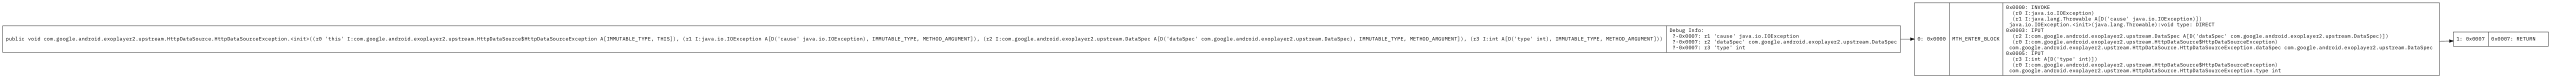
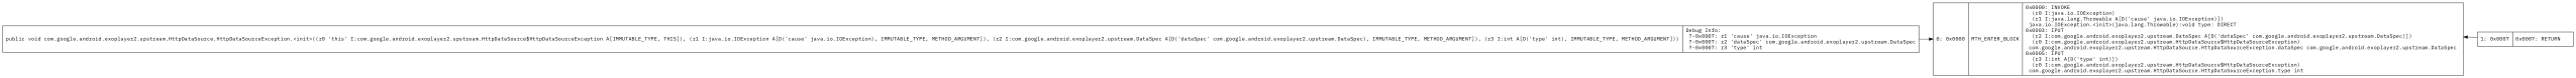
  digraph {
    rankdir=LR
    fontname="IBM Plex Mono"
    node [shape=record fontname="IBM Plex Mono"]
    edge [fontname="IBM Plex Mono"]
    n1 [label="{0\:\ 0x0000|MTH_ENTER_BLOCK\l|0x0000: INVOKE  \l  (r0 I:java.io.IOException)\l  (r1 I:java.lang.Throwable A[D('cause' java.io.IOException)])\l java.io.IOException.\<init\>(java.lang.Throwable):void type: DIRECT \l0x0003: IPUT  \l  (r2 I:com.google.android.exoplayer2.upstream.DataSpec A[D('dataSpec' com.google.android.exoplayer2.upstream.DataSpec)])\l  (r0 I:com.google.android.exoplayer2.upstream.HttpDataSource$HttpDataSourceException)\l com.google.android.exoplayer2.upstream.HttpDataSource.HttpDataSourceException.dataSpec com.google.android.exoplayer2.upstream.DataSpec \l0x0005: IPUT  \l  (r3 I:int A[D('type' int)])\l  (r0 I:com.google.android.exoplayer2.upstream.HttpDataSource$HttpDataSourceException)\l com.google.android.exoplayer2.upstream.HttpDataSource.HttpDataSourceException.type int \l}"]
    n2 [label="{1\:\ 0x0007|0x0007: RETURN   \l}"]
    n3 [label="{public void com.google.android.exoplayer2.upstream.HttpDataSource.HttpDataSourceException.\<init\>((r0 'this' I:com.google.android.exoplayer2.upstream.HttpDataSource$HttpDataSourceException A[IMMUTABLE_TYPE, THIS]), (r1 I:java.io.IOException A[D('cause' java.io.IOException), IMMUTABLE_TYPE, METHOD_ARGUMENT]), (r2 I:com.google.android.exoplayer2.upstream.DataSpec A[D('dataSpec' com.google.android.exoplayer2.upstream.DataSpec), IMMUTABLE_TYPE, METHOD_ARGUMENT]), (r3 I:int A[D('type' int), IMMUTABLE_TYPE, METHOD_ARGUMENT]))  | Debug Info:\l  ?\-0x0007: r1 'cause' java.io.IOException\l  ?\-0x0007: r2 'dataSpec' com.google.android.exoplayer2.upstream.DataSpec\l  ?\-0x0007: r3 'type' int\l}"]
-   n1 -> n2
+   n2 -> n1
    n3 -> n1
  }
